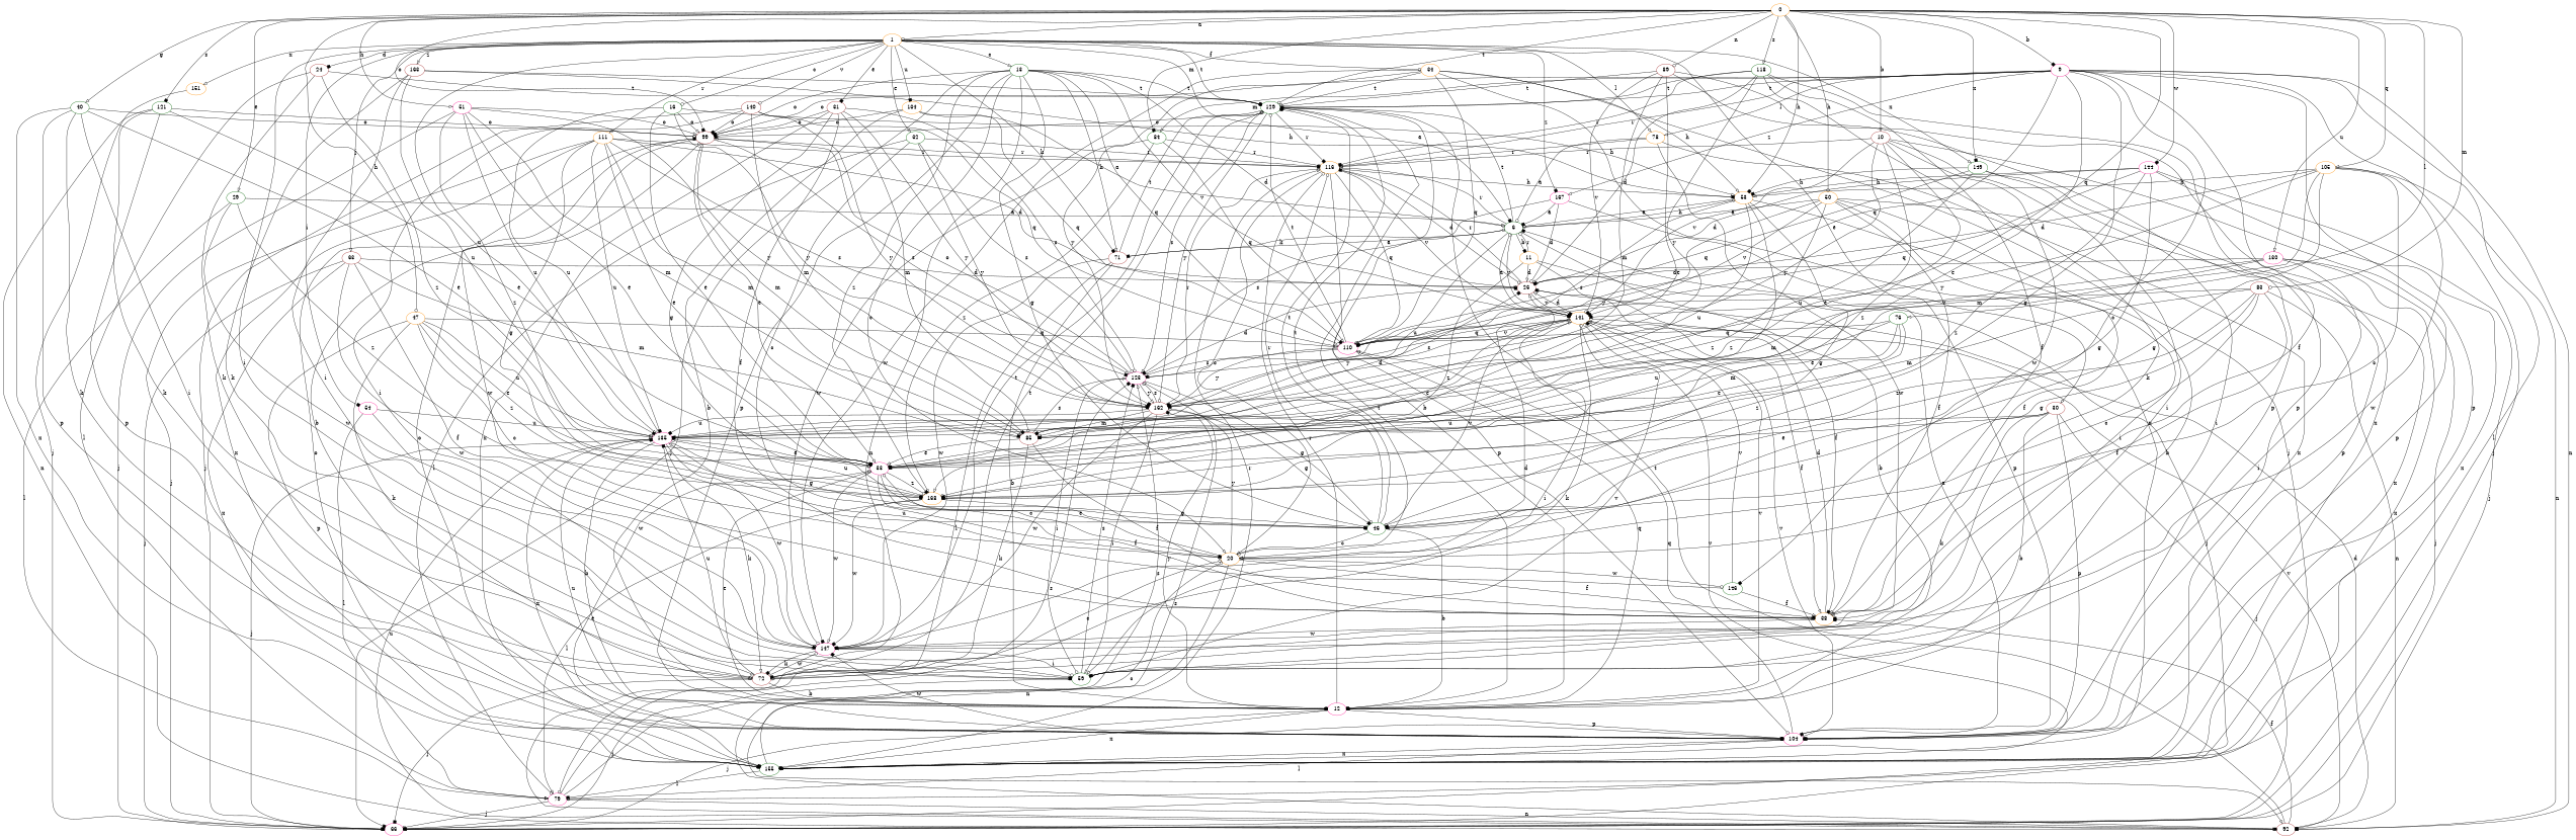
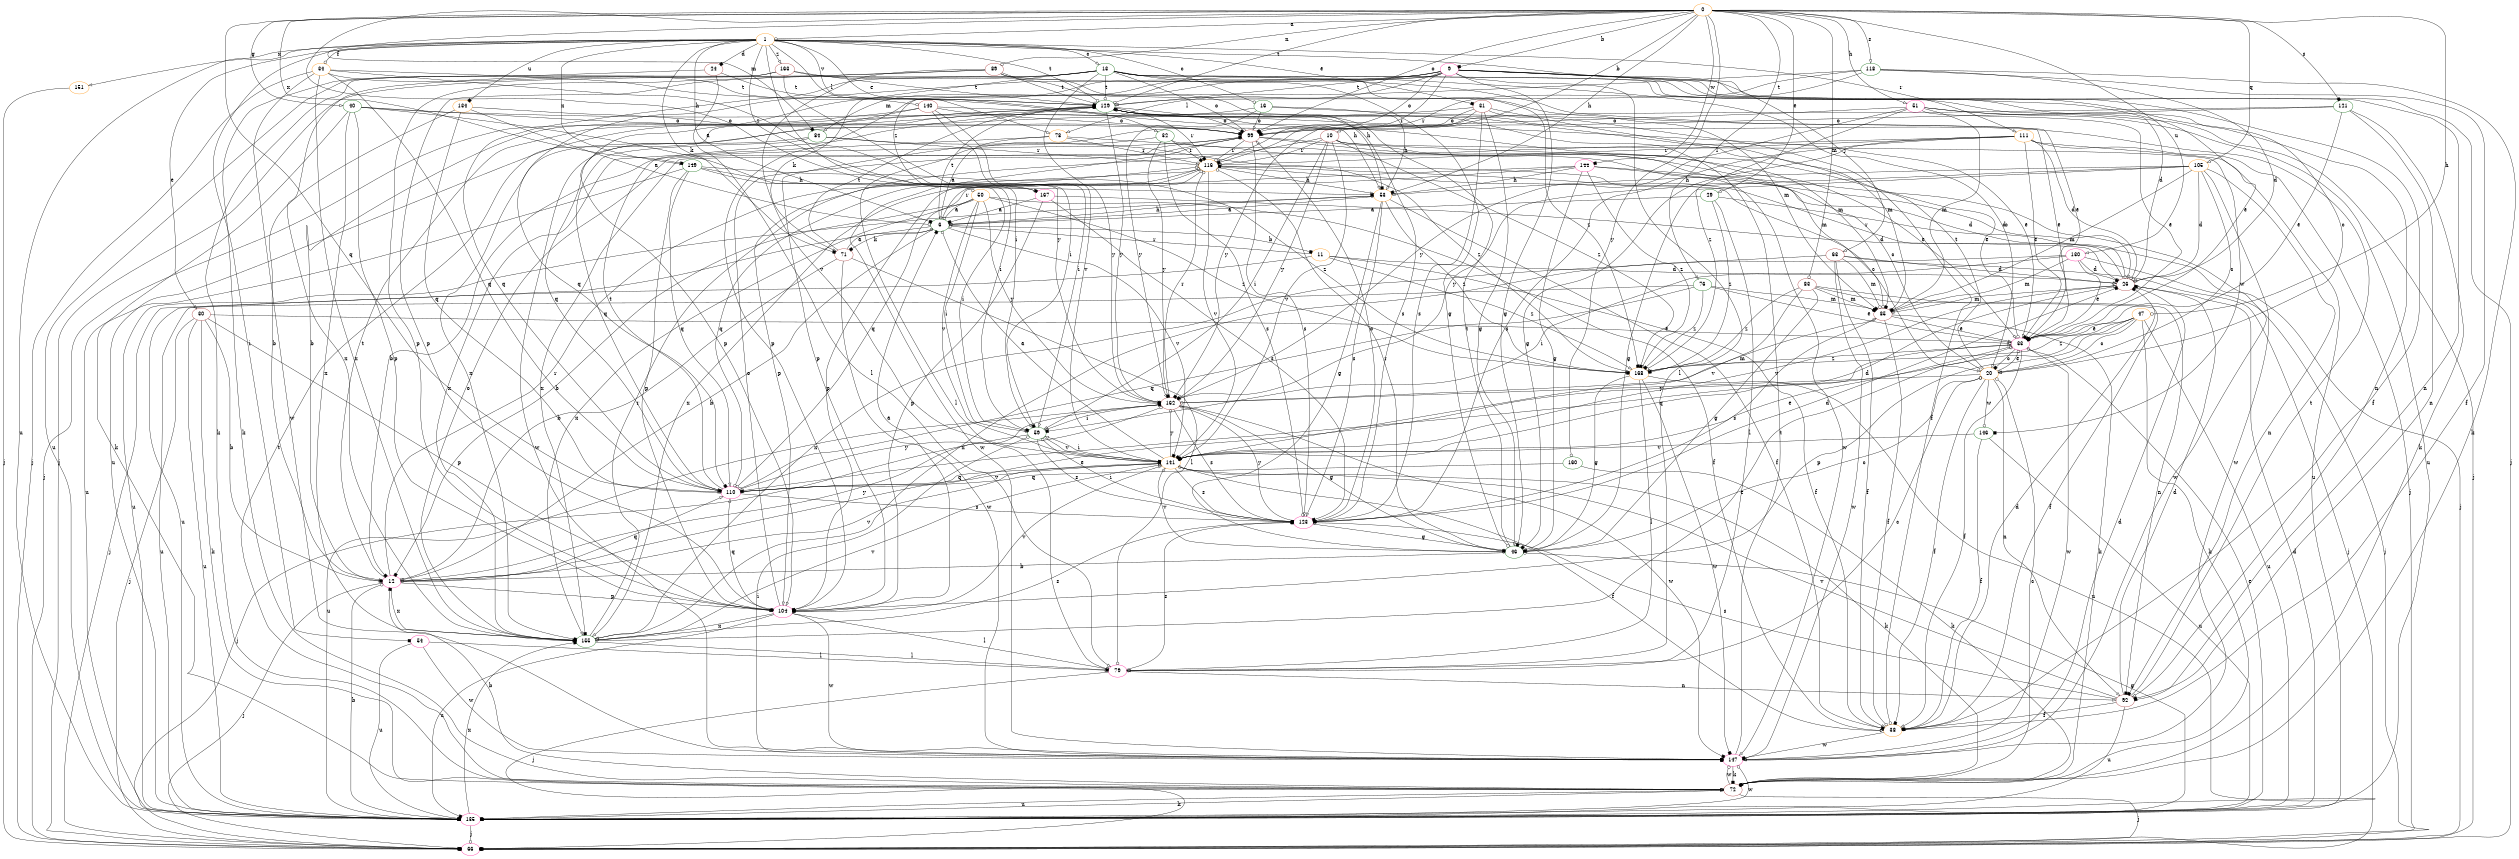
  strict digraph {
    node [color=darkorange]
    edge [arrowhead=onormal]
    0
    1
    9 [color=deeppink]
    10 [color=brown]
    29 [color=darkgreen]
    40 [color=darkgreen]
    47
    50
    51 [color=deeppink]
    53
    76 [color=darkgreen]
    83 [color=brown]
    84 [color=darkgreen]
    89 [color=brown]
    99 [color=brown]
    105
    110 [color=deeppink]
    118 [color=darkgreen]
    121 [color=darkgreen]
    129 [color=darkgreen]
    130 [color=deeppink]
    144 [color=deeppink]
    149 [color=darkgreen]
+   160 [color=darkgreen]
    6 [color=darkgreen]
    13 [color=darkgreen]
    16 [color=darkgreen]
    24 [color=brown]
    30 [color=brown]
    31 [color=brown]
    32 [color=darkgreen]
    34
    54 [color=deeppink]
    59 [color=darkgreen]
    63 [color=brown]
    71 [color=brown]
    78
    111
    134
    135 [color=deeppink]
    140 [color=brown]
    151
    163 [color=brown]
    167 [color=deeppink]
    116
    20
    33 [color=deeppink]
    38
    46 [color=darkgreen]
    66 [color=deeppink]
    79 [color=deeppink]
    92 [color=brown]
    104 [color=deeppink]
    141
    146 [color=darkgreen]
    162 [color=brown]
    168
    147 [color=deeppink]
    155 [color=darkgreen]
    72 [color=brown]
    12 [color=deeppink]
    85 [color=brown]
    123 [color=deeppink]
    26 [color=brown]
    11
    0 -> 1 [arrowhead=odot label=a]
    0 -> 9 [arrowhead=box label=b]
    0 -> 10 [label=b]
    0 -> 29 [label=e]
    0 -> 40 [label=g]
    0 -> 47 [arrowhead=odot label=h]
    0 -> 50 [arrowhead=odot label=h]
    0 -> 51 [label=h]
    0 -> 53 [arrowhead=box label=h]
    0 -> 76 [label=l]
    0 -> 83 [arrowhead=odot label=m]
    0 -> 84 [arrowhead=box label=m]
    0 -> 89 [arrowhead=odot label=n]
    0 -> 99 [arrowhead=box label=o]
    0 -> 105 [label=q]
    0 -> 110 [label=q]
    0 -> 118 [label=s]
    0 -> 121 [arrowhead=box label=s]
    0 -> 129 [arrowhead=odot label=t]
    0 -> 130 [label=u]
    0 -> 144 [arrowhead=box label=w]
    0 -> 149 [arrowhead=box label=x]
+   0 -> 160 [arrowhead=odot label=y]
    1 -> 129 [arrowhead=odot label=t]
    1 -> 149 [label=x]
    1 -> 6 [arrowhead=box label=a]
    1 -> 13 [label=c]
    1 -> 16 [arrowhead=odot label=c]
    1 -> 24 [arrowhead=box label=d]
    1 -> 30 [label=e]
    1 -> 31 [arrowhead=box label=e]
    1 -> 32 [label=e]
    1 -> 34 [arrowhead=odot label=f]
    1 -> 54 [arrowhead=box label=i]
    1 -> 59 [label=i]
    1 -> 63 [label=j]
    1 -> 71 [arrowhead=box label=k]
    1 -> 78 [label=l]
    1 -> 111 [label=r]
    1 -> 134 [arrowhead=box label=u]
    1 -> 135 [arrowhead=box label=u]
    1 -> 140 [arrowhead=odot label=v]
    1 -> 151 [label=x]
    1 -> 163 [label=z]
    1 -> 167 [arrowhead=box label=z]
    9 -> 84 [label=m]
    9 -> 99 [arrowhead=box label=o]
    9 -> 110 [arrowhead=box label=q]
    9 -> 129 [label=t]
    9 -> 78 [label=l]
    9 -> 167 [label=z]
    9 -> 116 [label=r]
    9 -> 20 [label=c]
    9 -> 33 [arrowhead=box label=e]
    9 -> 38 [label=f]
    9 -> 46 [arrowhead=box label=g]
    9 -> 66 [label=j]
    9 -> 79 [arrowhead=odot label=l]
    9 -> 92 [arrowhead=box label=n]
    9 -> 104 [label=p]
    10 -> 59 [label=i]
    10 -> 116 [label=r]
    10 -> 33 [arrowhead=odot label=e]
    10 -> 104 [label=p]
    10 -> 141 [arrowhead=box label=v]
    10 -> 146 [arrowhead=box label=w]
    10 -> 162 [arrowhead=box label=y]
    10 -> 168 [arrowhead=box label=z]
    29 -> 6 [label=a]
    29 -> 79 [label=l]
    29 -> 168 [arrowhead=box label=z]
    29 -> 147 [label=w]
    40 -> 99 [arrowhead=odot label=o]
    40 -> 59 [arrowhead=box label=i]
    40 -> 33 [label=e]
    40 -> 104 [arrowhead=odot label=p]
    40 -> 155 [label=x]
    40 -> 72 [label=k]
    47 -> 110 [label=q]
    47 -> 135 [arrowhead=odot label=u]
    47 -> 20 [arrowhead=odot label=c]
    47 -> 33 [arrowhead=odot label=e]
    47 -> 104 [arrowhead=box label=p]
    47 -> 168 [arrowhead=odot label=z]
    47 -> 72 [arrowhead=odot label=k]
    50 -> 6 [arrowhead=odot label=a]
    50 -> 59 [arrowhead=odot label=i]
    50 -> 38 [label=f]
    50 -> 141 [arrowhead=box label=v]
    50 -> 162 [arrowhead=box label=y]
    50 -> 168 [arrowhead=odot label=z]
    50 -> 155 [label=x]
    50 -> 12 [arrowhead=box label=b]
    51 -> 99 [label=o]
    51 -> 135 [label=u]
    51 -> 33 [label=e]
    51 -> 66 [arrowhead=box label=j]
    51 -> 162 [arrowhead=odot label=y]
    51 -> 168 [arrowhead=odot label=z]
    51 -> 85 [arrowhead=box label=m]
    53 -> 6 [arrowhead=odot label=a]
    53 -> 135 [arrowhead=box label=u]
    53 -> 38 [arrowhead=odot label=f]
    53 -> 46 [arrowhead=odot label=g]
    53 -> 168 [label=z]
    53 -> 123 [label=s]
    76 -> 110 [arrowhead=odot label=q]
    76 -> 135 [arrowhead=odot label=u]
    76 -> 33 [label=e]
    76 -> 168 [arrowhead=box label=z]
    76 -> 85 [arrowhead=box label=m]
-   83 -> 20 [label=c]
    83 -> 38 [arrowhead=box label=f]
    83 -> 46 [arrowhead=box label=g]
    83 -> 92 [arrowhead=box label=n]
    83 -> 141 [arrowhead=box label=v]
    83 -> 168 [label=z]
    83 -> 85 [arrowhead=box label=m]
    84 -> 110 [label=q]
    84 -> 116 [arrowhead=odot label=r]
    84 -> 168 [label=z]
    84 -> 147 [arrowhead=odot label=w]
    89 -> 129 [arrowhead=odot label=t]
    89 -> 33 [arrowhead=box label=e]
    89 -> 104 [label=p]
    89 -> 141 [arrowhead=odot label=v]
    89 -> 155 [label=x]
    89 -> 85 [arrowhead=box label=m]
    99 -> 116 [arrowhead=odot label=r]
    99 -> 33 [label=e]
    99 -> 147 [arrowhead=odot label=w]
    99 -> 12 [arrowhead=box label=b]
    99 -> 85 [arrowhead=odot label=m]
    99 -> 123 [label=s]
    105 -> 53 [label=h]
    105 -> 20 [label=c]
    105 -> 46 [label=g]
    105 -> 92 [arrowhead=box label=n]
    105 -> 162 [label=y]
    105 -> 147 [label=w]
    105 -> 85 [label=m]
    105 -> 26 [arrowhead=odot label=d]
    110 -> 129 [arrowhead=odot label=t]
    110 -> 141 [arrowhead=odot label=v]
    110 -> 162 [arrowhead=odot label=y]
    110 -> 123 [arrowhead=odot label=s]
    118 -> 129 [arrowhead=odot label=t]
    118 -> 116 [arrowhead=box label=r]
    118 -> 38 [arrowhead=odot label=f]
    118 -> 104 [arrowhead=box label=p]
-   118 -> 162 [arrowhead=box label=y]
    118 -> 72 [label=k]
    118 -> 26 [label=d]
    121 -> 99 [arrowhead=odot label=o]
    121 -> 33 [arrowhead=box label=e]
    121 -> 92 [arrowhead=box label=n]
    121 -> 104 [arrowhead=box label=p]
    121 -> 72 [label=k]
    129 -> 99 [arrowhead=box label=o]
    129 -> 116 [arrowhead=box label=r]
    129 -> 162 [arrowhead=odot label=y]
    129 -> 12 [arrowhead=box label=b]
    129 -> 123 [label=s]
    130 -> 59 [arrowhead=box label=i]
    130 -> 33 [arrowhead=box label=e]
    130 -> 66 [arrowhead=odot label=j]
    130 -> 155 [label=x]
    130 -> 85 [arrowhead=odot label=m]
    130 -> 26 [arrowhead=box label=d]
    144 -> 53 [arrowhead=odot label=h]
    144 -> 110 [arrowhead=odot label=q]
    144 -> 46 [label=g]
    144 -> 66 [arrowhead=odot label=j]
    144 -> 168 [arrowhead=odot label=z]
    144 -> 155 [label=x]
    144 -> 26 [label=d]
    149 -> 53 [arrowhead=box label=h]
    149 -> 110 [label=q]
    149 -> 59 [label=i]
    149 -> 135 [label=u]
    149 -> 104 [arrowhead=box label=p]
+   160 -> 110 [arrowhead=box label=q]
+   160 -> 72 [arrowhead=odot label=k]
    6 -> 53 [arrowhead=odot label=h]
    6 -> 129 [arrowhead=box label=t]
    6 -> 71 [arrowhead=box label=k]
    6 -> 135 [label=u]
    6 -> 116 [arrowhead=odot label=r]
    6 -> 141 [arrowhead=box label=v]
    6 -> 12 [label=b]
    6 -> 11 [arrowhead=box label=b]
    13 -> 99 [arrowhead=odot label=o]
    13 -> 110 [arrowhead=box label=q]
    13 -> 129 [arrowhead=odot label=t]
    13 -> 71 [label=k]
    13 -> 20 [label=c]
    13 -> 46 [arrowhead=odot label=g]
    13 -> 66 [arrowhead=box label=j]
    13 -> 92 [label=n]
    13 -> 104 [arrowhead=odot label=p]
    13 -> 141 [arrowhead=box label=v]
    13 -> 168 [arrowhead=box label=z]
    13 -> 26 [arrowhead=odot label=d]
    16 -> 53 [label=h]
    16 -> 99 [label=o]
    16 -> 135 [arrowhead=odot label=u]
    16 -> 33 [arrowhead=box label=e]
    16 -> 162 [label=y]
    24 -> 129 [arrowhead=odot label=t]
    24 -> 79 [label=l]
-   24 -> 168 [arrowhead=box label=z]
+   149 -> 168 [arrowhead=box label=z]
    24 -> 72 [arrowhead=odot label=k]
    30 -> 135 [arrowhead=box label=u]
    30 -> 33 [arrowhead=odot label=e]
    30 -> 66 [arrowhead=odot label=j]
    30 -> 104 [label=p]
    30 -> 72 [arrowhead=odot label=k]
    30 -> 12 [label=b]
    31 -> 99 [arrowhead=box label=o]
    31 -> 38 [arrowhead=odot label=f]
    31 -> 46 [label=g]
    31 -> 162 [arrowhead=box label=y]
    31 -> 155 [arrowhead=box label=x]
    31 -> 85 [arrowhead=odot label=m]
    31 -> 123 [arrowhead=odot label=s]
    32 -> 116 [arrowhead=box label=r]
    32 -> 20 [arrowhead=odot label=c]
    32 -> 79 [arrowhead=odot label=l]
    32 -> 162 [arrowhead=box label=y]
    32 -> 123 [arrowhead=odot label=s]
    34 -> 53 [label=h]
    34 -> 110 [label=q]
    34 -> 129 [arrowhead=odot label=t]
    34 -> 66 [label=j]
    34 -> 162 [arrowhead=box label=y]
    34 -> 147 [arrowhead=box label=w]
    34 -> 155 [arrowhead=odot label=x]
    54 -> 135 [label=u]
    54 -> 79 [label=l]
    54 -> 147 [arrowhead=odot label=w]
    59 -> 66 [arrowhead=box label=j]
    59 -> 141 [arrowhead=odot label=v]
    59 -> 123 [arrowhead=box label=s]
    63 -> 38 [label=f]
    63 -> 66 [label=j]
    63 -> 147 [arrowhead=box label=w]
    63 -> 155 [label=x]
    63 -> 85 [arrowhead=odot label=m]
    63 -> 26 [label=d]
    71 -> 129 [arrowhead=odot label=t]
    71 -> 6 [arrowhead=odot label=a]
    71 -> 79 [arrowhead=odot label=l]
    71 -> 147 [arrowhead=box label=w]
    71 -> 12 [arrowhead=odot label=b]
    78 -> 6 [arrowhead=odot label=a]
    78 -> 116 [arrowhead=odot label=r]
    78 -> 147 [label=w]
    78 -> 155 [arrowhead=odot label=x]
    111 -> 135 [arrowhead=box label=u]
    111 -> 116 [arrowhead=odot label=r]
    111 -> 33 [arrowhead=box label=e]
    111 -> 46 [arrowhead=box label=g]
    111 -> 66 [label=j]
    111 -> 155 [arrowhead=box label=x]
-   111 -> 85 [arrowhead=odot label=m]
+   26 -> 85 [arrowhead=odot label=m]
    111 -> 123 [arrowhead=box label=s]
    111 -> 26 [arrowhead=odot label=d]
    134 -> 99 [label=o]
    134 -> 110 [arrowhead=odot label=q]
    134 -> 6 [arrowhead=odot label=a]
    134 -> 12 [label=b]
    135 -> 33 [arrowhead=odot label=e]
    135 -> 46 [arrowhead=odot label=g]
    135 -> 66 [arrowhead=odot label=j]
    135 -> 147 [arrowhead=odot label=w]
    135 -> 155 [arrowhead=box label=x]
    135 -> 72 [label=k]
    135 -> 12 [arrowhead=odot label=b]
    135 -> 26 [arrowhead=box label=d]
    140 -> 99 [arrowhead=box label=o]
    140 -> 110 [label=q]
    140 -> 59 [label=i]
    140 -> 66 [label=j]
    140 -> 162 [label=y]
    140 -> 85 [arrowhead=box label=m]
    151 -> 66 [arrowhead=box label=j]
    163 -> 53 [arrowhead=box label=h]
    163 -> 129 [arrowhead=box label=t]
    163 -> 59 [arrowhead=box label=i]
    163 -> 135 [label=u]
    163 -> 72 [label=k]
    167 -> 6 [arrowhead=box label=a]
    167 -> 104 [arrowhead=box label=p]
    167 -> 123 [arrowhead=box label=s]
    167 -> 26 [arrowhead=odot label=d]
    116 -> 53 [label=h]
    116 -> 110 [arrowhead=odot label=q]
    116 -> 20 [label=c]
    116 -> 104 [arrowhead=odot label=p]
    116 -> 141 [arrowhead=box label=v]
    116 -> 26 [arrowhead=odot label=d]
    20 -> 129 [label=t]
    20 -> 33 [arrowhead=odot label=e]
    20 -> 38 [arrowhead=box label=f]
    20 -> 92 [label=n]
    20 -> 146 [arrowhead=odot label=w]
    20 -> 162 [arrowhead=odot label=y]
    33 -> 20 [arrowhead=box label=c]
    33 -> 38 [label=f]
    33 -> 168 [arrowhead=odot label=z]
    33 -> 147 [label=w]
    38 -> 147 [arrowhead=odot label=w]
    38 -> 26 [arrowhead=box label=d]
    46 -> 129 [arrowhead=box label=t]
    46 -> 116 [arrowhead=odot label=r]
    46 -> 20 [arrowhead=odot label=c]
    46 -> 141 [label=v]
    46 -> 12 [arrowhead=odot label=b]
    79 -> 20 [arrowhead=odot label=c]
    79 -> 66 [arrowhead=odot label=j]
    79 -> 92 [label=n]
    79 -> 123 [arrowhead=box label=s]
    92 -> 129 [arrowhead=odot label=t]
    92 -> 135 [label=u]
    92 -> 38 [arrowhead=box label=f]
    92 -> 141 [arrowhead=odot label=v]
    92 -> 123 [arrowhead=odot label=s]
    92 -> 26 [label=d]
    104 -> 99 [arrowhead=odot label=o]
    104 -> 110 [label=q]
    104 -> 6 [arrowhead=box label=a]
    104 -> 135 [arrowhead=box label=u]
    104 -> 79 [arrowhead=odot label=l]
    104 -> 141 [label=v]
    104 -> 147 [arrowhead=box label=w]
    104 -> 155 [arrowhead=odot label=x]
    141 -> 110 [label=q]
    141 -> 6 [arrowhead=odot label=a]
    141 -> 59 [label=i]
    141 -> 33 [arrowhead=odot label=e]
    141 -> 38 [label=f]
    141 -> 162 [arrowhead=odot label=y]
    141 -> 72 [arrowhead=odot label=k]
    141 -> 123 [arrowhead=box label=s]
    141 -> 26 [label=d]
    146 -> 135 [label=u]
    146 -> 38 [label=f]
    146 -> 141 [arrowhead=box label=v]
    162 -> 59 [label=i]
    162 -> 135 [arrowhead=box label=u]
    162 -> 116 [arrowhead=odot label=r]
    162 -> 46 [arrowhead=box label=g]
    162 -> 147 [arrowhead=box label=w]
    162 -> 85 [label=m]
    162 -> 123 [arrowhead=odot label=s]
    168 -> 135 [arrowhead=odot label=u]
    168 -> 46 [label=g]
    168 -> 79 [label=l]
    168 -> 147 [arrowhead=box label=w]
    147 -> 129 [label=t]
    147 -> 59 [arrowhead=odot label=i]
    147 -> 72 [arrowhead=box label=k]
    147 -> 26 [label=d]
    155 -> 99 [arrowhead=box label=o]
    155 -> 116 [label=r]
    155 -> 33 [arrowhead=odot label=e]
    155 -> 79 [arrowhead=box label=l]
    155 -> 141 [arrowhead=odot label=v]
    155 -> 123 [label=s]
    72 -> 129 [arrowhead=odot label=t]
    72 -> 135 [arrowhead=box label=u]
    72 -> 20 [arrowhead=odot label=c]
    72 -> 66 [arrowhead=box label=j]
    72 -> 147 [arrowhead=odot label=w]
    72 -> 12 [arrowhead=box label=b]
    12 -> 110 [label=q]
    12 -> 129 [arrowhead=box label=t]
    12 -> 116 [arrowhead=odot label=r]
    12 -> 33 [label=e]
    12 -> 66 [label=j]
    12 -> 104 [label=p]
    12 -> 141 [arrowhead=odot label=v]
    12 -> 162 [arrowhead=box label=y]
    12 -> 155 [arrowhead=box label=x]
    85 -> 33 [label=e]
    85 -> 38 [arrowhead=odot label=f]
    85 -> 72 [arrowhead=box label=k]
    85 -> 123 [label=s]
    123 -> 99 [label=o]
    123 -> 59 [arrowhead=odot label=i]
    123 -> 46 [arrowhead=odot label=g]
    123 -> 162 [label=y]
    123 -> 26 [arrowhead=box label=d]
    26 -> 116 [arrowhead=box label=r]
    26 -> 141 [arrowhead=box label=v]
    11 -> 6 [arrowhead=odot label=r]
    11 -> 38 [arrowhead=box label=f]
    11 -> 66 [label=j]
    11 -> 168 [label=z]
    11 -> 26 [label=d]
  }
